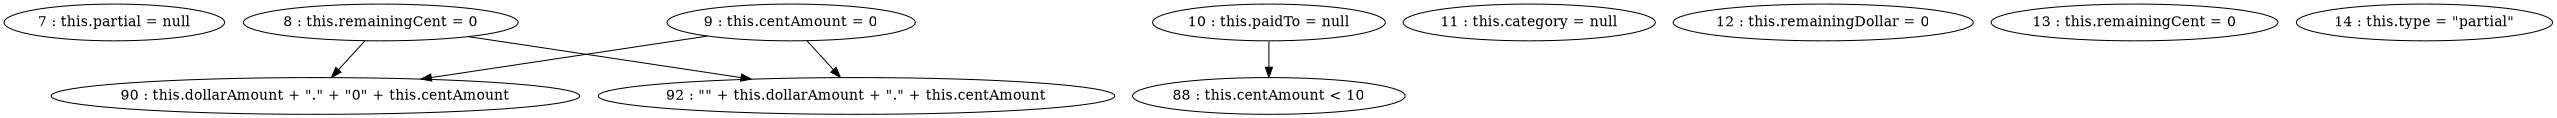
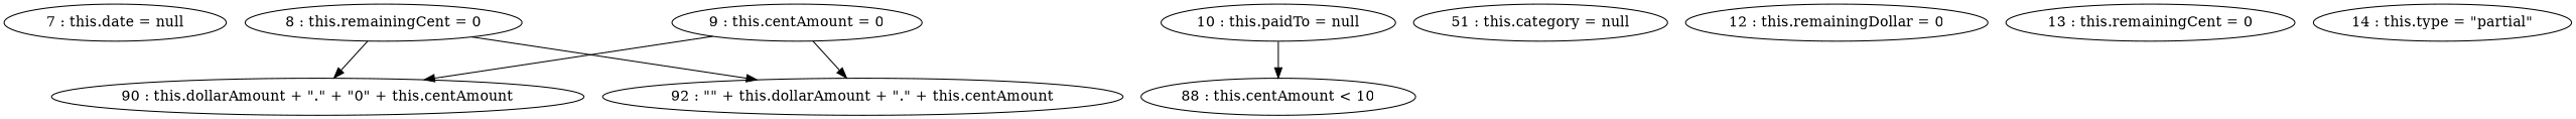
  digraph {
-   "7 : this.date = null" [label="7 : this.partial = null"]
+   "7 : this.date = null"
    n2 [label="8 : this.remainingCent = 0"]
    "90 : this.dollarAmount + \".\" + \"0\" + this.centAmount"
    "92 : \"\" + this.dollarAmount + \".\" + this.centAmount"
    "9 : this.centAmount = 0"
    "10 : this.paidTo = null"
    "88 : this.centAmount < 10"
-   "11 : this.category = null"
+   "11 : this.category = null" [label="51 : this.category = null"]
    "12 : this.remainingDollar = 0"
    "13 : this.remainingCent = 0"
    "14 : this.type = \"partial\""
    n2 -> "90 : this.dollarAmount + \".\" + \"0\" + this.centAmount"
    n2 -> "92 : \"\" + this.dollarAmount + \".\" + this.centAmount"
    "9 : this.centAmount = 0" -> "90 : this.dollarAmount + \".\" + \"0\" + this.centAmount"
    "9 : this.centAmount = 0" -> "92 : \"\" + this.dollarAmount + \".\" + this.centAmount"
    "10 : this.paidTo = null" -> "88 : this.centAmount < 10"
  }
